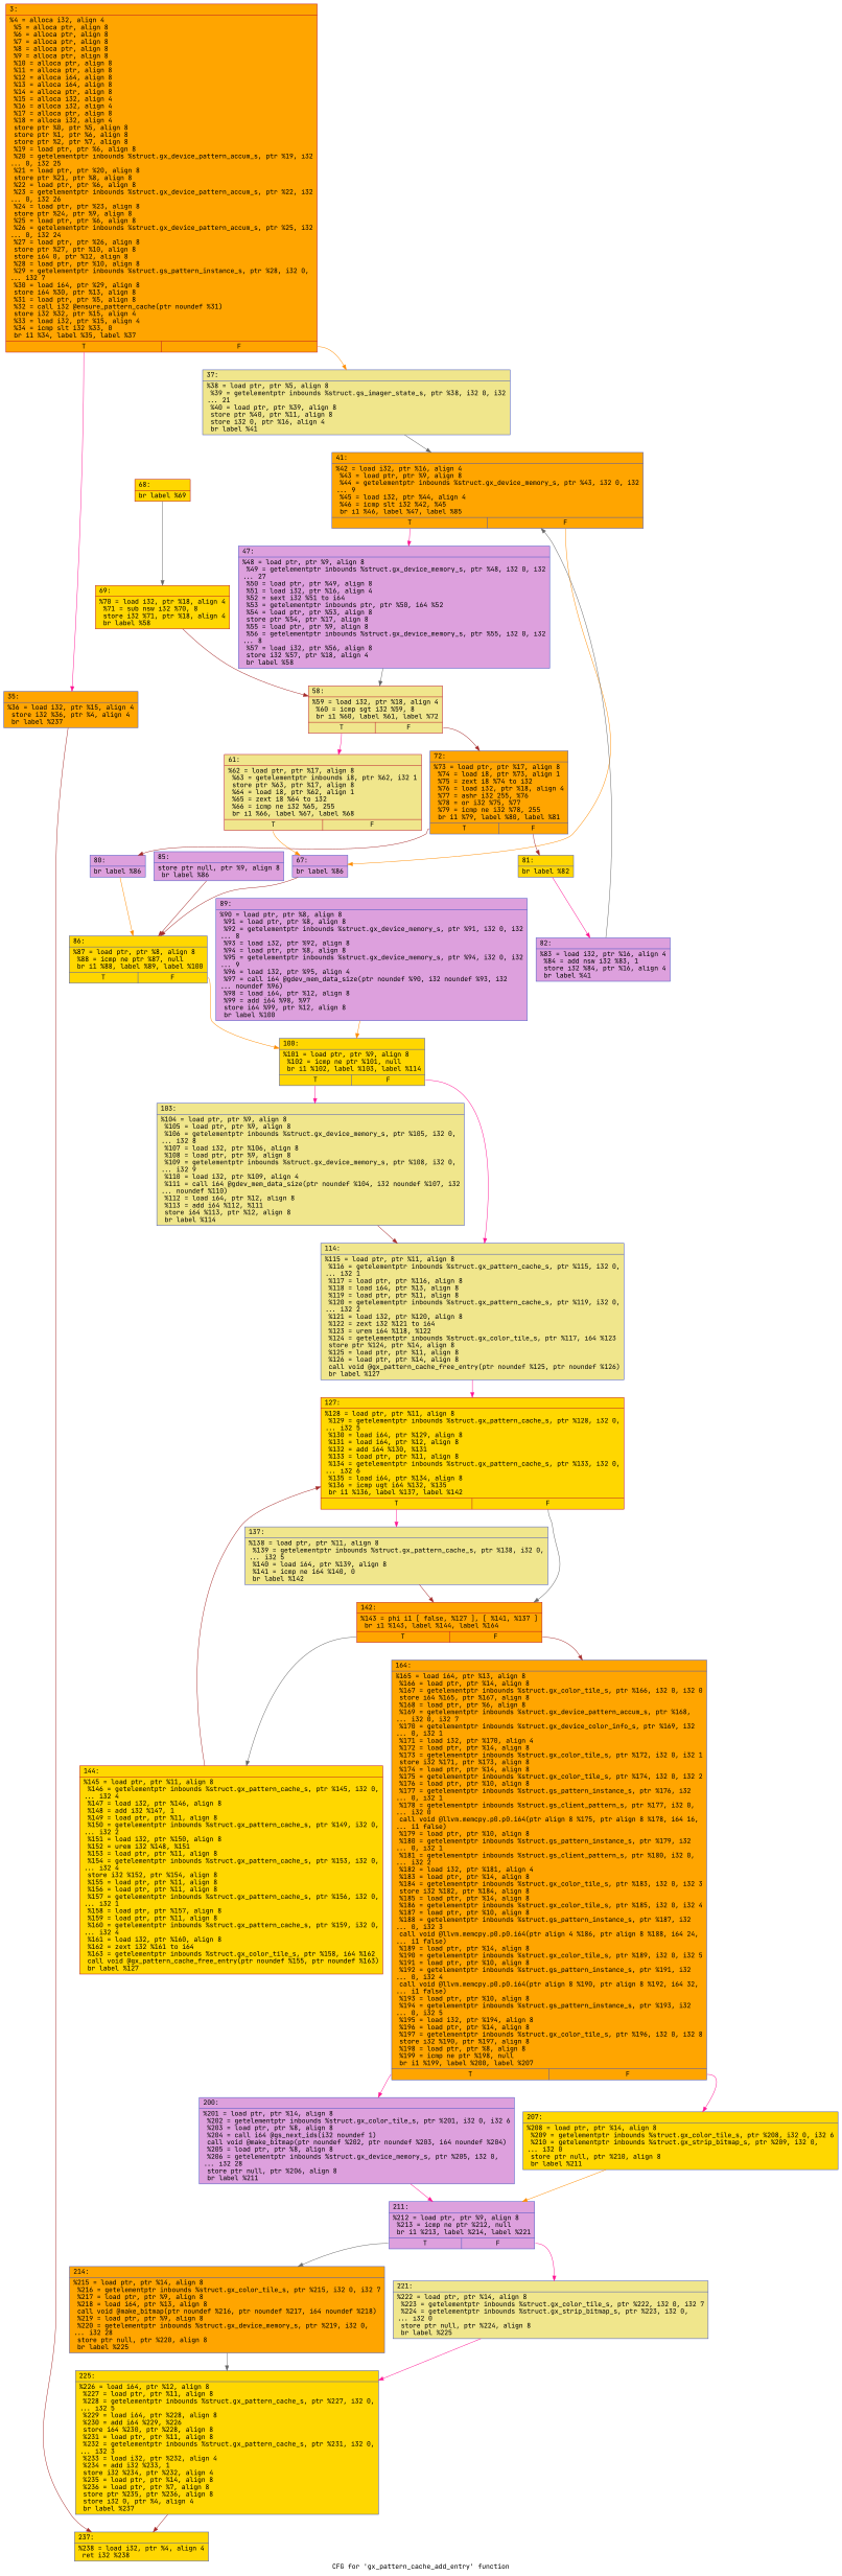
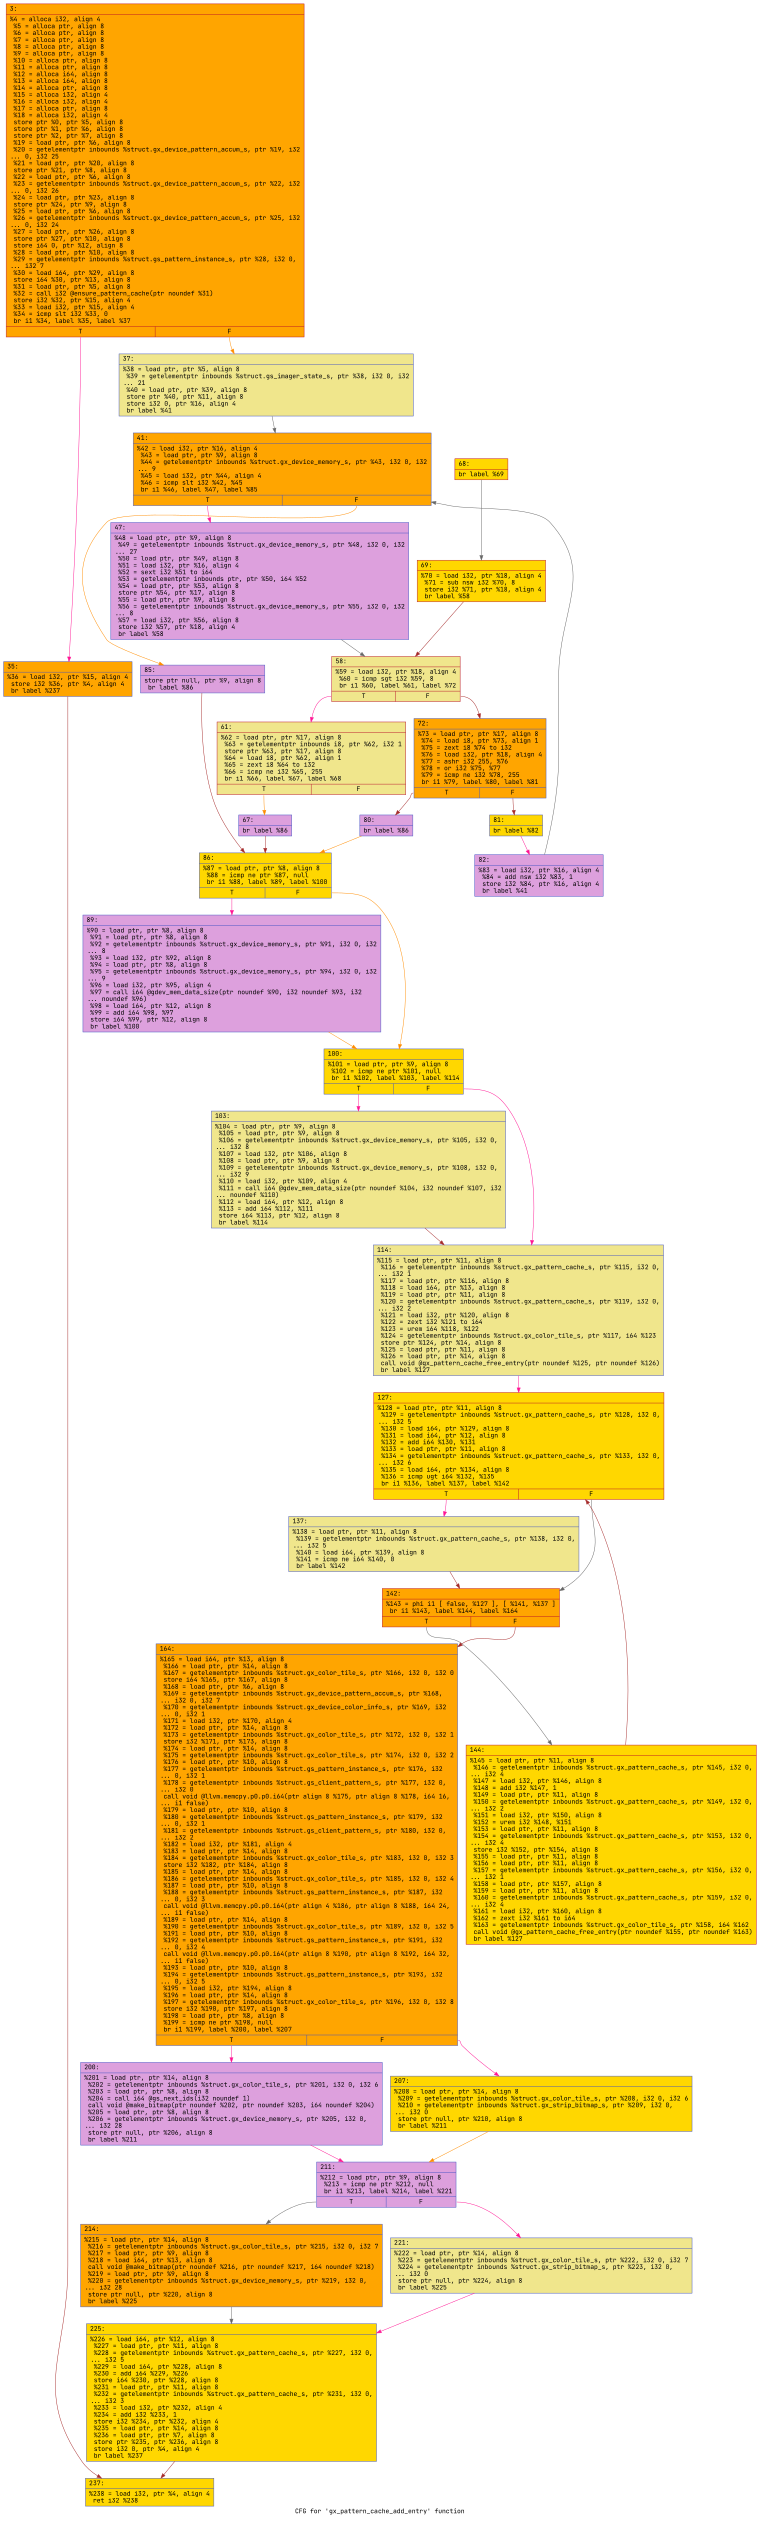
  digraph {
    fontname="JetBrains Mono"
    label="CFG for 'gx_pattern_cache_add_entry' function"
    node [color="#3d50c3ff" fillcolor=gold fontname="JetBrains Mono" shape=record style=filled]
    edge [color=deeppink fontname="JetBrains Mono"]
    n1 [color="#b70d28ff" fillcolor=orange label="{3:\l|  %4 = alloca i32, align 4\l  %5 = alloca ptr, align 8\l  %6 = alloca ptr, align 8\l  %7 = alloca ptr, align 8\l  %8 = alloca ptr, align 8\l  %9 = alloca ptr, align 8\l  %10 = alloca ptr, align 8\l  %11 = alloca ptr, align 8\l  %12 = alloca i64, align 8\l  %13 = alloca i64, align 8\l  %14 = alloca ptr, align 8\l  %15 = alloca i32, align 4\l  %16 = alloca i32, align 4\l  %17 = alloca ptr, align 8\l  %18 = alloca i32, align 4\l  store ptr %0, ptr %5, align 8\l  store ptr %1, ptr %6, align 8\l  store ptr %2, ptr %7, align 8\l  %19 = load ptr, ptr %6, align 8\l  %20 = getelementptr inbounds %struct.gx_device_pattern_accum_s, ptr %19, i32\l... 0, i32 25\l  %21 = load ptr, ptr %20, align 8\l  store ptr %21, ptr %8, align 8\l  %22 = load ptr, ptr %6, align 8\l  %23 = getelementptr inbounds %struct.gx_device_pattern_accum_s, ptr %22, i32\l... 0, i32 26\l  %24 = load ptr, ptr %23, align 8\l  store ptr %24, ptr %9, align 8\l  %25 = load ptr, ptr %6, align 8\l  %26 = getelementptr inbounds %struct.gx_device_pattern_accum_s, ptr %25, i32\l... 0, i32 24\l  %27 = load ptr, ptr %26, align 8\l  store ptr %27, ptr %10, align 8\l  store i64 0, ptr %12, align 8\l  %28 = load ptr, ptr %10, align 8\l  %29 = getelementptr inbounds %struct.gs_pattern_instance_s, ptr %28, i32 0,\l... i32 7\l  %30 = load i64, ptr %29, align 8\l  store i64 %30, ptr %13, align 8\l  %31 = load ptr, ptr %5, align 8\l  %32 = call i32 @ensure_pattern_cache(ptr noundef %31)\l  store i32 %32, ptr %15, align 4\l  %33 = load i32, ptr %15, align 4\l  %34 = icmp slt i32 %33, 0\l  br i1 %34, label %35, label %37\l|{<s0>T|<s1>F}}"]
    n2 [fillcolor=orange label="{35:\l|  %36 = load i32, ptr %15, align 4\l  store i32 %36, ptr %4, align 4\l  br label %237\l}"]
    n3 [fillcolor=khaki label="{37:\l|  %38 = load ptr, ptr %5, align 8\l  %39 = getelementptr inbounds %struct.gs_imager_state_s, ptr %38, i32 0, i32\l... 21\l  %40 = load ptr, ptr %39, align 8\l  store ptr %40, ptr %11, align 8\l  store i32 0, ptr %16, align 4\l  br label %41\l}"]
    n4 [label="{237:\l|  %238 = load i32, ptr %4, align 4\l  ret i32 %238\l}"]
    n5 [fillcolor=orange label="{41:\l|  %42 = load i32, ptr %16, align 4\l  %43 = load ptr, ptr %9, align 8\l  %44 = getelementptr inbounds %struct.gx_device_memory_s, ptr %43, i32 0, i32\l... 9\l  %45 = load i32, ptr %44, align 4\l  %46 = icmp slt i32 %42, %45\l  br i1 %46, label %47, label %85\l|{<s0>T|<s1>F}}"]
    n6 [fillcolor=plum label="{47:\l|  %48 = load ptr, ptr %9, align 8\l  %49 = getelementptr inbounds %struct.gx_device_memory_s, ptr %48, i32 0, i32\l... 27\l  %50 = load ptr, ptr %49, align 8\l  %51 = load i32, ptr %16, align 4\l  %52 = sext i32 %51 to i64\l  %53 = getelementptr inbounds ptr, ptr %50, i64 %52\l  %54 = load ptr, ptr %53, align 8\l  store ptr %54, ptr %17, align 8\l  %55 = load ptr, ptr %9, align 8\l  %56 = getelementptr inbounds %struct.gx_device_memory_s, ptr %55, i32 0, i32\l... 8\l  %57 = load i32, ptr %56, align 8\l  store i32 %57, ptr %18, align 4\l  br label %58\l}"]
    n7 [fillcolor=plum label="{85:\l|  store ptr null, ptr %9, align 8\l  br label %86\l}"]
    n8 [color="#b70d28ff" fillcolor=khaki label="{58:\l|  %59 = load i32, ptr %18, align 4\l  %60 = icmp sgt i32 %59, 8\l  br i1 %60, label %61, label %72\l|{<s0>T|<s1>F}}"]
    n9 [label="{86:\l|  %87 = load ptr, ptr %8, align 8\l  %88 = icmp ne ptr %87, null\l  br i1 %88, label %89, label %100\l|{<s0>T|<s1>F}}"]
    n10 [color="#b70d28ff" fillcolor=khaki label="{61:\l|  %62 = load ptr, ptr %17, align 8\l  %63 = getelementptr inbounds i8, ptr %62, i32 1\l  store ptr %63, ptr %17, align 8\l  %64 = load i8, ptr %62, align 1\l  %65 = zext i8 %64 to i32\l  %66 = icmp ne i32 %65, 255\l  br i1 %66, label %67, label %68\l|{<s0>T|<s1>F}}"]
    n11 [fillcolor=orange label="{72:\l|  %73 = load ptr, ptr %17, align 8\l  %74 = load i8, ptr %73, align 1\l  %75 = zext i8 %74 to i32\l  %76 = load i32, ptr %18, align 4\l  %77 = ashr i32 255, %76\l  %78 = or i32 %75, %77\l  %79 = icmp ne i32 %78, 255\l  br i1 %79, label %80, label %81\l|{<s0>T|<s1>F}}"]
    n12 [fillcolor=plum label="{89:\l|  %90 = load ptr, ptr %8, align 8\l  %91 = load ptr, ptr %8, align 8\l  %92 = getelementptr inbounds %struct.gx_device_memory_s, ptr %91, i32 0, i32\l... 8\l  %93 = load i32, ptr %92, align 8\l  %94 = load ptr, ptr %8, align 8\l  %95 = getelementptr inbounds %struct.gx_device_memory_s, ptr %94, i32 0, i32\l... 9\l  %96 = load i32, ptr %95, align 4\l  %97 = call i64 @gdev_mem_data_size(ptr noundef %90, i32 noundef %93, i32\l... noundef %96)\l  %98 = load i64, ptr %12, align 8\l  %99 = add i64 %98, %97\l  store i64 %99, ptr %12, align 8\l  br label %100\l}"]
    n13 [label="{100:\l|  %101 = load ptr, ptr %9, align 8\l  %102 = icmp ne ptr %101, null\l  br i1 %102, label %103, label %114\l|{<s0>T|<s1>F}}"]
    n14 [fillcolor=plum label="{67:\l|  br label %86\l}"]
    n15 [fillcolor=plum label="{80:\l|  br label %86\l}"]
    n16 [label="{81:\l|  br label %82\l}"]
    n17 [color="#b70d28ff" label="{68:\l|  br label %69\l}"]
    n18 [color="#b70d28ff" label="{69:\l|  %70 = load i32, ptr %18, align 4\l  %71 = sub nsw i32 %70, 8\l  store i32 %71, ptr %18, align 4\l  br label %58\l}"]
    n19 [fillcolor=plum label="{82:\l|  %83 = load i32, ptr %16, align 4\l  %84 = add nsw i32 %83, 1\l  store i32 %84, ptr %16, align 4\l  br label %41\l}"]
    n20 [fillcolor=khaki label="{103:\l|  %104 = load ptr, ptr %9, align 8\l  %105 = load ptr, ptr %9, align 8\l  %106 = getelementptr inbounds %struct.gx_device_memory_s, ptr %105, i32 0,\l... i32 8\l  %107 = load i32, ptr %106, align 8\l  %108 = load ptr, ptr %9, align 8\l  %109 = getelementptr inbounds %struct.gx_device_memory_s, ptr %108, i32 0,\l... i32 9\l  %110 = load i32, ptr %109, align 4\l  %111 = call i64 @gdev_mem_data_size(ptr noundef %104, i32 noundef %107, i32\l... noundef %110)\l  %112 = load i64, ptr %12, align 8\l  %113 = add i64 %112, %111\l  store i64 %113, ptr %12, align 8\l  br label %114\l}"]
    n21 [fillcolor=khaki label="{114:\l|  %115 = load ptr, ptr %11, align 8\l  %116 = getelementptr inbounds %struct.gx_pattern_cache_s, ptr %115, i32 0,\l... i32 1\l  %117 = load ptr, ptr %116, align 8\l  %118 = load i64, ptr %13, align 8\l  %119 = load ptr, ptr %11, align 8\l  %120 = getelementptr inbounds %struct.gx_pattern_cache_s, ptr %119, i32 0,\l... i32 2\l  %121 = load i32, ptr %120, align 8\l  %122 = zext i32 %121 to i64\l  %123 = urem i64 %118, %122\l  %124 = getelementptr inbounds %struct.gx_color_tile_s, ptr %117, i64 %123\l  store ptr %124, ptr %14, align 8\l  %125 = load ptr, ptr %11, align 8\l  %126 = load ptr, ptr %14, align 8\l  call void @gx_pattern_cache_free_entry(ptr noundef %125, ptr noundef %126)\l  br label %127\l}"]
    n22 [color="#b70d28ff" label="{127:\l|  %128 = load ptr, ptr %11, align 8\l  %129 = getelementptr inbounds %struct.gx_pattern_cache_s, ptr %128, i32 0,\l... i32 5\l  %130 = load i64, ptr %129, align 8\l  %131 = load i64, ptr %12, align 8\l  %132 = add i64 %130, %131\l  %133 = load ptr, ptr %11, align 8\l  %134 = getelementptr inbounds %struct.gx_pattern_cache_s, ptr %133, i32 0,\l... i32 6\l  %135 = load i64, ptr %134, align 8\l  %136 = icmp ugt i64 %132, %135\l  br i1 %136, label %137, label %142\l|{<s0>T|<s1>F}}"]
    n23 [fillcolor=khaki label="{137:\l|  %138 = load ptr, ptr %11, align 8\l  %139 = getelementptr inbounds %struct.gx_pattern_cache_s, ptr %138, i32 0,\l... i32 5\l  %140 = load i64, ptr %139, align 8\l  %141 = icmp ne i64 %140, 0\l  br label %142\l}"]
    n24 [color="#b70d28ff" fillcolor=orange label="{142:\l|  %143 = phi i1 [ false, %127 ], [ %141, %137 ]\l  br i1 %143, label %144, label %164\l|{<s0>T|<s1>F}}"]
    n25 [color="#b70d28ff" label="{144:\l|  %145 = load ptr, ptr %11, align 8\l  %146 = getelementptr inbounds %struct.gx_pattern_cache_s, ptr %145, i32 0,\l... i32 4\l  %147 = load i32, ptr %146, align 8\l  %148 = add i32 %147, 1\l  %149 = load ptr, ptr %11, align 8\l  %150 = getelementptr inbounds %struct.gx_pattern_cache_s, ptr %149, i32 0,\l... i32 2\l  %151 = load i32, ptr %150, align 8\l  %152 = urem i32 %148, %151\l  %153 = load ptr, ptr %11, align 8\l  %154 = getelementptr inbounds %struct.gx_pattern_cache_s, ptr %153, i32 0,\l... i32 4\l  store i32 %152, ptr %154, align 8\l  %155 = load ptr, ptr %11, align 8\l  %156 = load ptr, ptr %11, align 8\l  %157 = getelementptr inbounds %struct.gx_pattern_cache_s, ptr %156, i32 0,\l... i32 1\l  %158 = load ptr, ptr %157, align 8\l  %159 = load ptr, ptr %11, align 8\l  %160 = getelementptr inbounds %struct.gx_pattern_cache_s, ptr %159, i32 0,\l... i32 4\l  %161 = load i32, ptr %160, align 8\l  %162 = zext i32 %161 to i64\l  %163 = getelementptr inbounds %struct.gx_color_tile_s, ptr %158, i64 %162\l  call void @gx_pattern_cache_free_entry(ptr noundef %155, ptr noundef %163)\l  br label %127\l}"]
    n26 [fillcolor=orange label="{164:\l|  %165 = load i64, ptr %13, align 8\l  %166 = load ptr, ptr %14, align 8\l  %167 = getelementptr inbounds %struct.gx_color_tile_s, ptr %166, i32 0, i32 0\l  store i64 %165, ptr %167, align 8\l  %168 = load ptr, ptr %6, align 8\l  %169 = getelementptr inbounds %struct.gx_device_pattern_accum_s, ptr %168,\l... i32 0, i32 7\l  %170 = getelementptr inbounds %struct.gx_device_color_info_s, ptr %169, i32\l... 0, i32 1\l  %171 = load i32, ptr %170, align 4\l  %172 = load ptr, ptr %14, align 8\l  %173 = getelementptr inbounds %struct.gx_color_tile_s, ptr %172, i32 0, i32 1\l  store i32 %171, ptr %173, align 8\l  %174 = load ptr, ptr %14, align 8\l  %175 = getelementptr inbounds %struct.gx_color_tile_s, ptr %174, i32 0, i32 2\l  %176 = load ptr, ptr %10, align 8\l  %177 = getelementptr inbounds %struct.gs_pattern_instance_s, ptr %176, i32\l... 0, i32 1\l  %178 = getelementptr inbounds %struct.gs_client_pattern_s, ptr %177, i32 0,\l... i32 0\l  call void @llvm.memcpy.p0.p0.i64(ptr align 8 %175, ptr align 8 %178, i64 16,\l... i1 false)\l  %179 = load ptr, ptr %10, align 8\l  %180 = getelementptr inbounds %struct.gs_pattern_instance_s, ptr %179, i32\l... 0, i32 1\l  %181 = getelementptr inbounds %struct.gs_client_pattern_s, ptr %180, i32 0,\l... i32 2\l  %182 = load i32, ptr %181, align 4\l  %183 = load ptr, ptr %14, align 8\l  %184 = getelementptr inbounds %struct.gx_color_tile_s, ptr %183, i32 0, i32 3\l  store i32 %182, ptr %184, align 8\l  %185 = load ptr, ptr %14, align 8\l  %186 = getelementptr inbounds %struct.gx_color_tile_s, ptr %185, i32 0, i32 4\l  %187 = load ptr, ptr %10, align 8\l  %188 = getelementptr inbounds %struct.gs_pattern_instance_s, ptr %187, i32\l... 0, i32 3\l  call void @llvm.memcpy.p0.p0.i64(ptr align 4 %186, ptr align 8 %188, i64 24,\l... i1 false)\l  %189 = load ptr, ptr %14, align 8\l  %190 = getelementptr inbounds %struct.gx_color_tile_s, ptr %189, i32 0, i32 5\l  %191 = load ptr, ptr %10, align 8\l  %192 = getelementptr inbounds %struct.gs_pattern_instance_s, ptr %191, i32\l... 0, i32 4\l  call void @llvm.memcpy.p0.p0.i64(ptr align 8 %190, ptr align 8 %192, i64 32,\l... i1 false)\l  %193 = load ptr, ptr %10, align 8\l  %194 = getelementptr inbounds %struct.gs_pattern_instance_s, ptr %193, i32\l... 0, i32 5\l  %195 = load i32, ptr %194, align 8\l  %196 = load ptr, ptr %14, align 8\l  %197 = getelementptr inbounds %struct.gx_color_tile_s, ptr %196, i32 0, i32 8\l  store i32 %190, ptr %197, align 8\l  %198 = load ptr, ptr %8, align 8\l  %199 = icmp ne ptr %198, null\l  br i1 %199, label %200, label %207\l|{<s0>T|<s1>F}}"]
    n27 [fillcolor=plum label="{200:\l|  %201 = load ptr, ptr %14, align 8\l  %202 = getelementptr inbounds %struct.gx_color_tile_s, ptr %201, i32 0, i32 6\l  %203 = load ptr, ptr %8, align 8\l  %204 = call i64 @gs_next_ids(i32 noundef 1)\l  call void @make_bitmap(ptr noundef %202, ptr noundef %203, i64 noundef %204)\l  %205 = load ptr, ptr %8, align 8\l  %206 = getelementptr inbounds %struct.gx_device_memory_s, ptr %205, i32 0,\l... i32 28\l  store ptr null, ptr %206, align 8\l  br label %211\l}"]
    n28 [label="{207:\l|  %208 = load ptr, ptr %14, align 8\l  %209 = getelementptr inbounds %struct.gx_color_tile_s, ptr %208, i32 0, i32 6\l  %210 = getelementptr inbounds %struct.gx_strip_bitmap_s, ptr %209, i32 0,\l... i32 0\l  store ptr null, ptr %210, align 8\l  br label %211\l}"]
    n29 [fillcolor=plum label="{211:\l|  %212 = load ptr, ptr %9, align 8\l  %213 = icmp ne ptr %212, null\l  br i1 %213, label %214, label %221\l|{<s0>T|<s1>F}}"]
    n30 [fillcolor=orange label="{214:\l|  %215 = load ptr, ptr %14, align 8\l  %216 = getelementptr inbounds %struct.gx_color_tile_s, ptr %215, i32 0, i32 7\l  %217 = load ptr, ptr %9, align 8\l  %218 = load i64, ptr %13, align 8\l  call void @make_bitmap(ptr noundef %216, ptr noundef %217, i64 noundef %218)\l  %219 = load ptr, ptr %9, align 8\l  %220 = getelementptr inbounds %struct.gx_device_memory_s, ptr %219, i32 0,\l... i32 28\l  store ptr null, ptr %220, align 8\l  br label %225\l}"]
    n31 [fillcolor=khaki label="{221:\l|  %222 = load ptr, ptr %14, align 8\l  %223 = getelementptr inbounds %struct.gx_color_tile_s, ptr %222, i32 0, i32 7\l  %224 = getelementptr inbounds %struct.gx_strip_bitmap_s, ptr %223, i32 0,\l... i32 0\l  store ptr null, ptr %224, align 8\l  br label %225\l}"]
    n32 [label="{225:\l|  %226 = load i64, ptr %12, align 8\l  %227 = load ptr, ptr %11, align 8\l  %228 = getelementptr inbounds %struct.gx_pattern_cache_s, ptr %227, i32 0,\l... i32 5\l  %229 = load i64, ptr %228, align 8\l  %230 = add i64 %229, %226\l  store i64 %230, ptr %228, align 8\l  %231 = load ptr, ptr %11, align 8\l  %232 = getelementptr inbounds %struct.gx_pattern_cache_s, ptr %231, i32 0,\l... i32 3\l  %233 = load i32, ptr %232, align 4\l  %234 = add i32 %233, 1\l  store i32 %234, ptr %232, align 4\l  %235 = load ptr, ptr %14, align 8\l  %236 = load ptr, ptr %7, align 8\l  store ptr %235, ptr %236, align 8\l  store i32 0, ptr %4, align 4\l  br label %237\l}"]
    n1 -> n2 [tailport=s0]
    n1 -> n3 [color=darkorange tailport=s1]
    n2 -> n4 [color=brown]
    n3 -> n5 [color=gray40]
    n5 -> n6 [tailport=s0]
-   n5 -> n14 [color=darkorange tailport=s1]
+   n5 -> n7 [color=darkorange tailport=s1]
    n6 -> n8 [color=gray40]
    n7 -> n9 [color=brown]
    n8 -> n10 [tailport=s0]
    n8 -> n11 [color=brown tailport=s1]
+   n9 -> n12 [tailport=s0]
    n9 -> n13 [color=darkorange tailport=s1]
    n10 -> n14 [color=darkorange tailport=s0]
    n11 -> n15 [color=brown tailport=s0]
    n11 -> n16 [color=brown tailport=s1]
    n12 -> n13 [color=darkorange]
    n13 -> n20 [tailport=s0]
    n13 -> n21 [tailport=s1]
    n14 -> n9 [color=brown]
    n15 -> n9 [color=darkorange]
    n16 -> n19
    n17 -> n18 [color=gray40]
    n18 -> n8 [color=brown]
    n19 -> n5 [color=gray40]
    n20 -> n21 [color=brown]
    n21 -> n22
    n22 -> n23 [tailport=s0]
    n22 -> n24 [color=gray40 tailport=s1]
    n23 -> n24 [color=brown]
    n24 -> n25 [color=gray40 tailport=s0]
    n24 -> n26 [color=brown tailport=s1]
    n25 -> n22 [color=brown]
    n26 -> n27 [tailport=s0]
    n26 -> n28 [tailport=s1]
    n27 -> n29
    n28 -> n29 [color=darkorange]
    n29 -> n30 [color=gray40 tailport=s0]
    n29 -> n31 [tailport=s1]
    n30 -> n32 [color=gray40]
    n31 -> n32
    n32 -> n4 [color=brown]
  }
